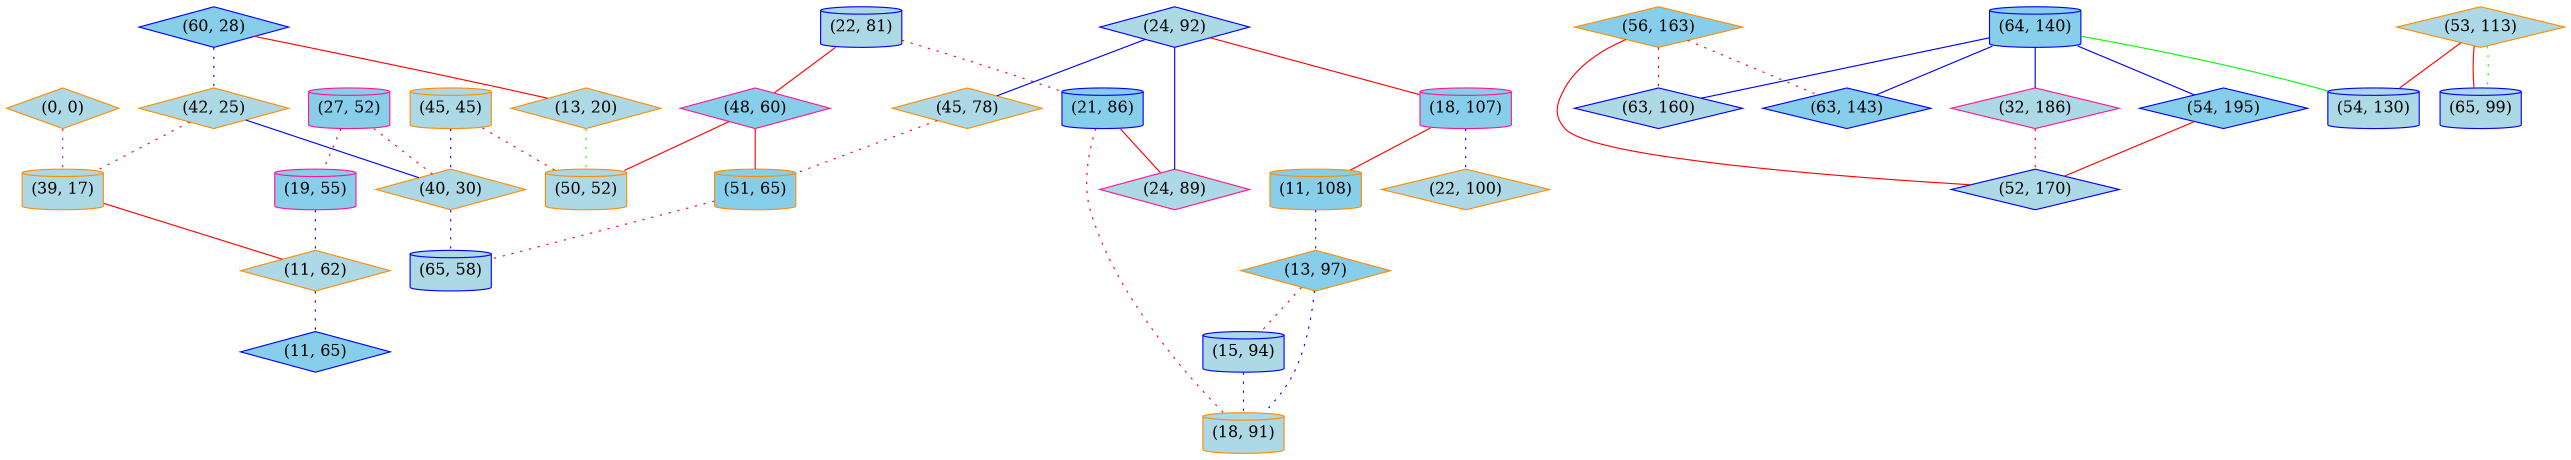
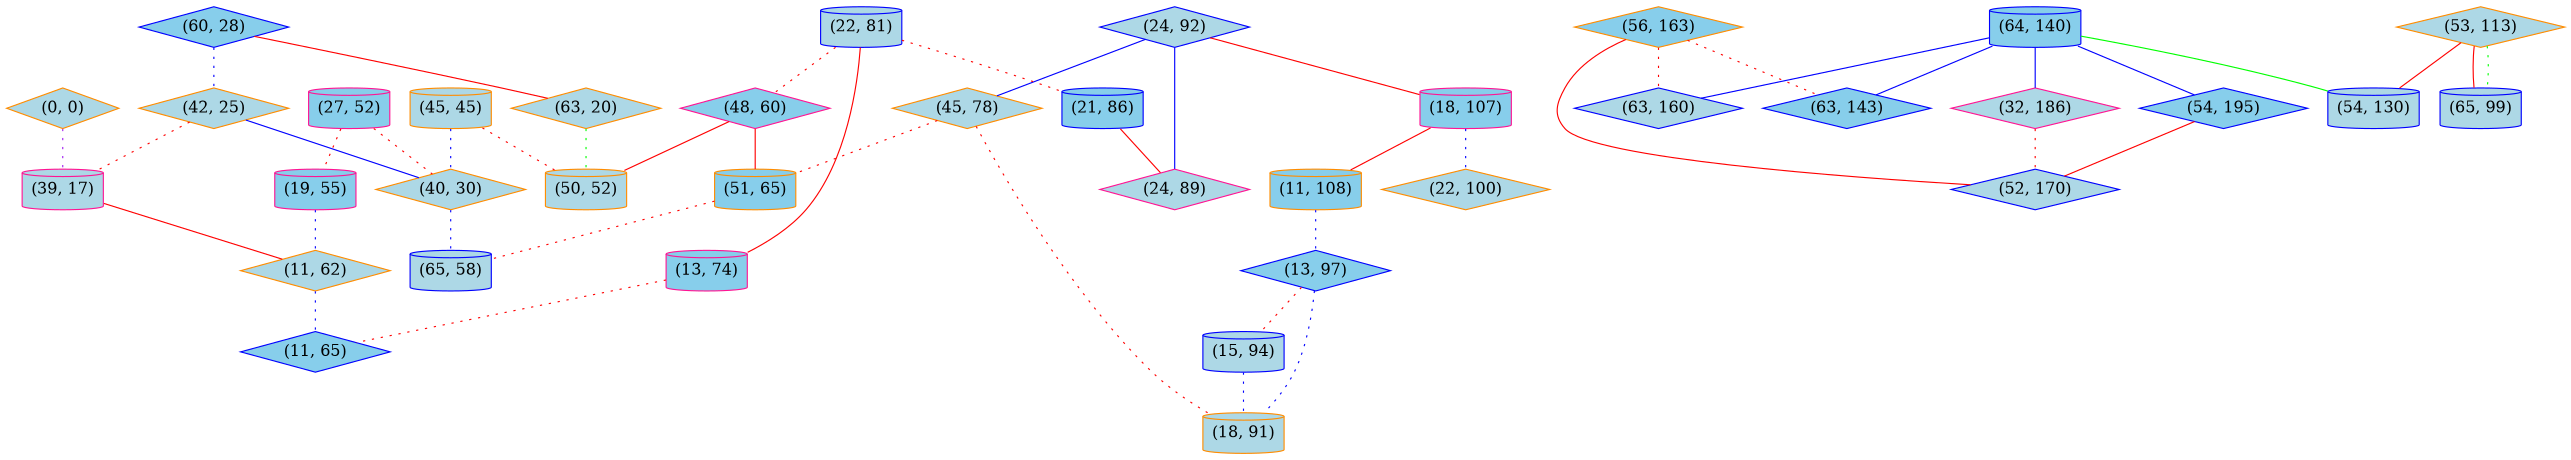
  graph {
    node [color=darkorange fillcolor=lightblue shape=diamond style=filled]
    edge [color=red style=dotted weight=1]
    "(27, 52)" [color=deeppink fillcolor=skyblue shape=cylinder]
    "(19, 55)" [color=deeppink fillcolor=skyblue shape=cylinder]
    "(40, 30)"
    "(11, 62)"
    "(65, 58)" [color=blue shape=cylinder]
    "(45, 45)" [shape=cylinder]
    "(50, 52)" [shape=cylinder]
    "(24, 92)" [color=blue]
    "(24, 89)" [color=deeppink]
    "(45, 78)"
    "(18, 107)" [color=deeppink fillcolor=skyblue shape=cylinder]
    "(51, 65)" [fillcolor=skyblue shape=cylinder]
    "(22, 81)" [color=blue shape=cylinder]
    "(21, 86)" [color=blue fillcolor=skyblue shape=cylinder]
+   "(13, 74)" [color=deeppink fillcolor=skyblue shape=cylinder]
    "(48, 60)" [color=deeppink fillcolor=skyblue]
    "(18, 91)" [shape=cylinder]
    "(11, 65)" [color=blue fillcolor=skyblue]
    "(60, 28)" [color=blue fillcolor=skyblue]
    "(42, 25)"
-   "(63, 20)" [label="(13, 20)"]
-   "(39, 17)" [shape=cylinder]
+   "(63, 20)"
+   "(39, 17)" [color=deeppink shape=cylinder]
    "(64, 140)" [color=blue fillcolor=skyblue shape=cylinder]
    "(54, 195)" [color=blue fillcolor=skyblue]
    "(32, 186)" [color=deeppink]
    "(54, 130)" [color=blue shape=cylinder]
    "(63, 143)" [color=blue fillcolor=skyblue]
    "(63, 160)" [color=blue]
    "(52, 170)" [color=blue]
    "(0, 0)"
    "(22, 100)"
    "(11, 108)" [fillcolor=skyblue shape=cylinder]
-   "(13, 97)" [fillcolor=skyblue]
+   "(13, 97)" [color=blue fillcolor=skyblue]
    "(56, 163)" [fillcolor=skyblue]
    "(53, 113)"
    "(65, 99)" [color=blue shape=cylinder]
    "(15, 94)" [color=blue shape=cylinder]
    "(27, 52)" -- "(19, 55)"
    "(27, 52)" -- "(40, 30)"
    "(19, 55)" -- "(11, 62)" [color=blue weight=3]
    "(40, 30)" -- "(65, 58)" [color=blue weight=3]
    "(11, 62)" -- "(11, 65)" [color=blue weight=3]
    "(45, 45)" -- "(40, 30)" [color=blue weight=3]
    "(45, 45)" -- "(50, 52)"
    "(24, 92)" -- "(24, 89)" [color=blue style=solid weight=3]
    "(24, 92)" -- "(45, 78)" [color=blue style=solid weight=3]
    "(24, 92)" -- "(18, 107)" [style=solid]
    "(45, 78)" -- "(51, 65)"
    "(18, 107)" -- "(22, 100)" [color=blue weight=3]
    "(18, 107)" -- "(11, 108)" [style=solid]
    "(51, 65)" -- "(65, 58)"
    "(22, 81)" -- "(21, 86)"
-   "(22, 81)" -- "(48, 60)" [style=solid]
+   "(22, 81)" -- "(13, 74)" [style=solid]
+   "(22, 81)" -- "(48, 60)"
    "(21, 86)" -- "(24, 89)" [style=solid]
-   "(21, 86)" -- "(18, 91)"
+   "(45, 78)" -- "(18, 91)"
+   "(13, 74)" -- "(11, 65)"
    "(48, 60)" -- "(50, 52)" [style=solid]
    "(48, 60)" -- "(51, 65)" [style=solid]
    "(60, 28)" -- "(42, 25)" [color=blue weight=3]
    "(60, 28)" -- "(63, 20)" [style=solid]
    "(42, 25)" -- "(40, 30)" [color=blue style=solid weight=3]
    "(42, 25)" -- "(39, 17)"
    "(63, 20)" -- "(50, 52)" [color=green weight=2]
    "(39, 17)" -- "(11, 62)" [style=solid]
    "(64, 140)" -- "(54, 195)" [color=blue style=solid weight=3]
    "(64, 140)" -- "(32, 186)" [color=blue style=solid weight=3]
    "(64, 140)" -- "(54, 130)" [color=green style=solid weight=2]
    "(64, 140)" -- "(63, 143)" [color=blue style=solid weight=3]
    "(64, 140)" -- "(63, 160)" [color=blue style=solid weight=3]
    "(54, 195)" -- "(52, 170)" [style=solid]
    "(32, 186)" -- "(52, 170)"
    "(0, 0)" -- "(39, 17)" [color=purple weight=4]
    "(11, 108)" -- "(13, 97)" [color=blue weight=3]
    "(13, 97)" -- "(18, 91)" [color=blue weight=3]
    "(13, 97)" -- "(15, 94)"
    "(56, 163)" -- "(63, 143)"
    "(56, 163)" -- "(63, 160)"
    "(56, 163)" -- "(52, 170)" [style=solid]
    "(53, 113)" -- "(54, 130)" [style=solid]
    "(53, 113)" -- "(65, 99)" [style=solid]
    "(53, 113)" -- "(65, 99)" [color=green weight=2]
    "(15, 94)" -- "(18, 91)" [color=blue weight=3]
  }
